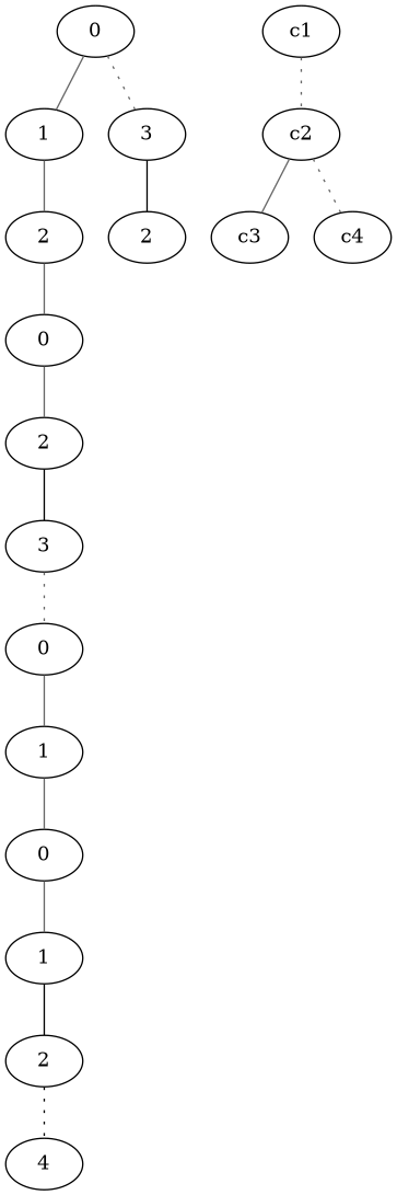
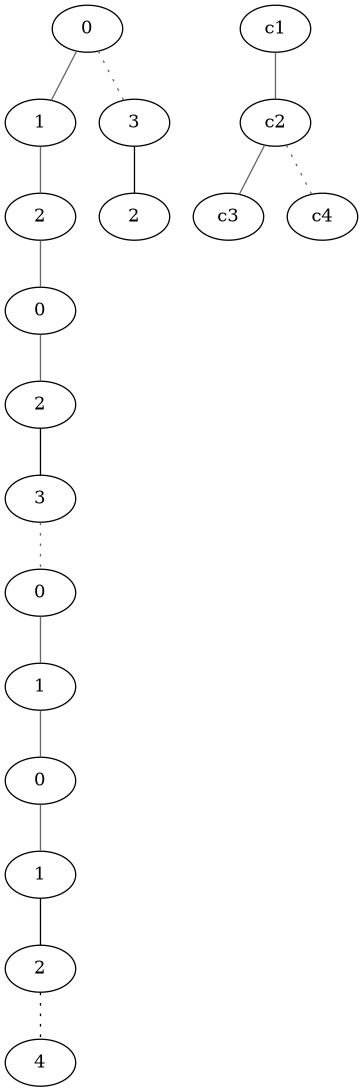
  graph {
    edge [color=gray40]
    n1 [label=0]
    n2 [label=1]
    n3 [label=3]
    n4 [label=2]
    n5 [label=2]
    n6 [label=0]
    n7 [label=2]
    n8 [label=3]
    n9 [label=0]
    n10 [label=1]
    n11 [label=0]
    n12 [label=1]
    n13 [label=2]
    n14 [label=4]
    c1
    c2
    c3
    c4
    n1 -- n2
    n1 -- n3 [style=dotted]
    n2 -- n4
    n3 -- n5 [color=black]
    n4 -- n6
    n6 -- n7
    n7 -- n8 [color=black]
    n8 -- n9 [style=dotted]
    n9 -- n10
    n10 -- n11
    n11 -- n12
    n12 -- n13 [color=black]
    n13 -- n14 [color=black style=dotted]
-   c1 -- c2 [style=dotted]
+   c1 -- c2
    c2 -- c3
    c2 -- c4 [style=dotted]
  }
